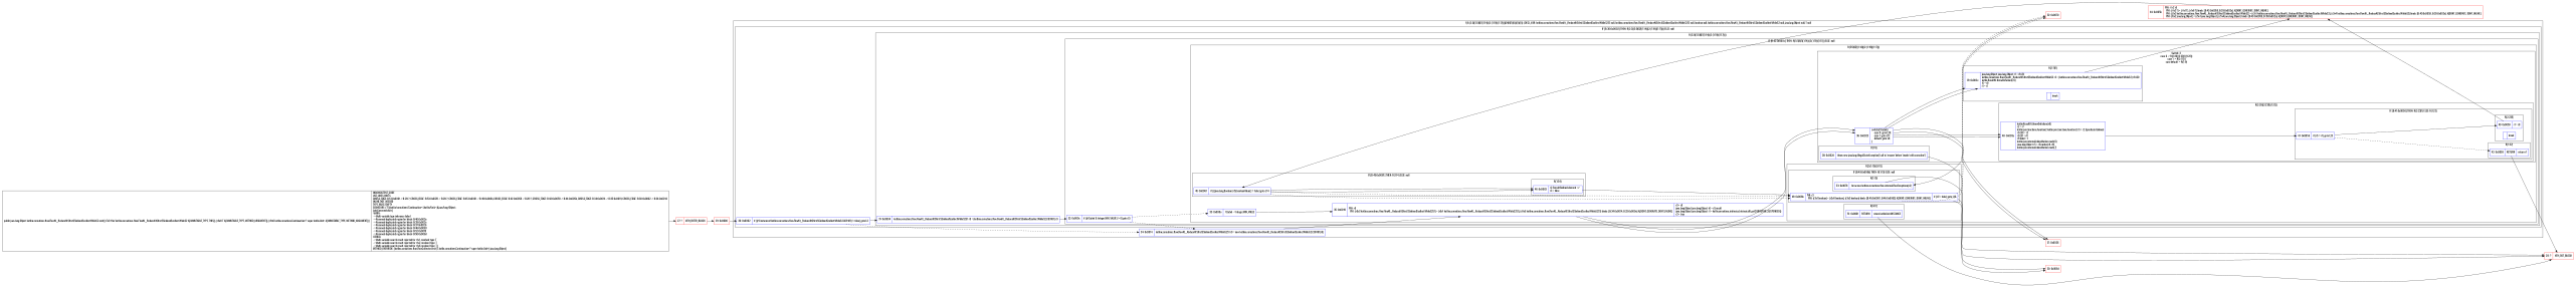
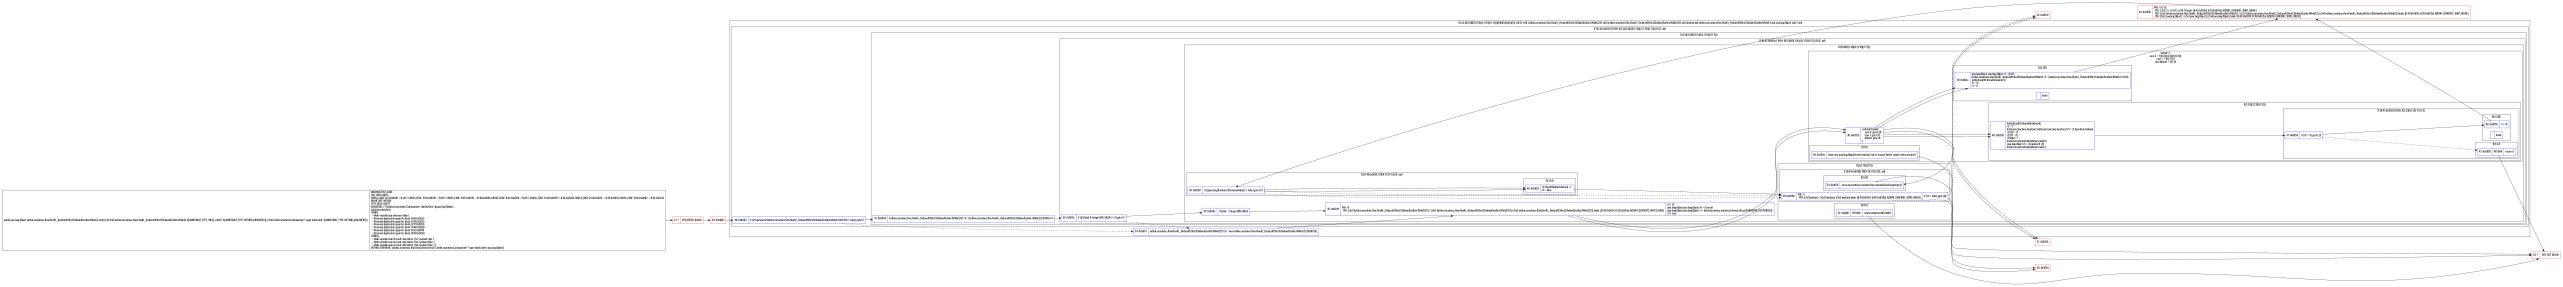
  digraph {
    fontname=Oswald
    rankdir=LR
    node [color=blue fontname=Oswald shape=record]
    edge [fontname=Oswald]
    n1 [label="{43\:\ 0x0059|r1 = r8\l}"]
    n2 [label="{|break\l}"]
    n3 [label="{42\:\ 0x0058|RETURN\l|return r1\l}"]
    n4 [label="{41\:\ 0x0056|if (r5 != r1) goto L23\l}"]
    n5 [label="{40\:\ 0x003a|kotlin.ResultKt.throwOnFailure(r0)\lr2 = r7\lkotlin.jvm.functions.Function2 kotlin.jvm.functions.Function2 r5 = r2.$predicate$inlined\lr9.L$0 = r2\lr9.L$1 = r8\lr9.label = 1\lkotlin.jvm.internal.InlineMarker.mark(6)\ljava.lang.Object r5 = r5.invoke(r8, r9)\lkotlin.jvm.internal.InlineMarker.mark(7)\l}"]
    n6 [label="{39\:\ 0x002e|java.lang.Object java.lang.Object r1 = r9.L$1\lkotlinx.coroutines.flow.FlowKt__ReduceKt$first$$inlined$collectWhile$2 r2 = (kotlinx.coroutines.flow.FlowKt__ReduceKt$first$$inlined$collectWhile$2) r9.L$0\lkotlin.ResultKt.throwOnFailure(r0)\lr5 = r0\lr1 = r1\l}"]
    n7 [label="{|break\l}"]
    n8 [label="{38\:\ 0x002d|throw new java.lang.IllegalStateException(\"call to 'resume' before 'invoke' with coroutine\")\l}"]
    n9 [label="{36\:\ 0x0023|switch(r9.label) \{\l    case 0: goto L20;\l    case 1: goto L11;\l    default: goto L8;\l\}\l}"]
    n10 [label="{46\:\ 0x0063|r2.$result$inlined.element = r1\lr3 = false\l}"]
    n11 [label="{45\:\ 0x0061|if (((java.lang.Boolean) r5).booleanValue() != false) goto L14\l}"]
    n12 [label="{53\:\ 0x0078|throw new kotlinx.coroutines.flow.internal.FlowExceptions(r2)\l}"]
    n13 [label="{49\:\ 0x006b|PHI: r3 \l  PHI: (r3v1 boolean) = (r3v0 boolean), (r3v3 boolean) binds: [B:45:0x0061, B:46:0x0063] A[DONT_GENERATE, DONT_INLINE]\l|if (r3 != false) goto L16\l}"]
    n14 [label="{51\:\ 0x006f|RETURN\l|return kotlin.Unit.INSTANCE\l}"]
    n15 [label="{33\:\ 0x000e|r0.label \-= Integer.MIN_VALUE\l}"]
    n16 [label="{35\:\ 0x0019|PHI: r0 \l  PHI: (r0v2 kotlinx.coroutines.flow.FlowKt__ReduceKt$first$$inlined$collectWhile$2$1) = (r0v1 kotlinx.coroutines.flow.FlowKt__ReduceKt$first$$inlined$collectWhile$2$1), (r0v5 kotlinx.coroutines.flow.FlowKt__ReduceKt$first$$inlined$collectWhile$2$1) binds: [B:34:0x0014, B:33:0x000e] A[DONT_GENERATE, DONT_INLINE]\l|r9 = r0\ljava.lang.Object java.lang.Object r0 = r9.result\ljava.lang.Object java.lang.Object r1 = kotlin.coroutines.intrinsics.IntrinsicsKt.getCOROUTINE_SUSPENDED()\lr3 = true\l}"]
    n17 [label="{32\:\ 0x000c|if ((r0.label & Integer.MIN_VALUE) != 0) goto L5\l}"]
    n18 [label="{31\:\ 0x0004|kotlinx.coroutines.flow.FlowKt__ReduceKt$first$$inlined$collectWhile$2$1 r0 = (kotlinx.coroutines.flow.FlowKt__ReduceKt$first$$inlined$collectWhile$2.C09181) r9\l}"]
    n19 [label="{30\:\ 0x0002|if ((r9 instanceof kotlinx.coroutines.flow.FlowKt__ReduceKt$first$$inlined$collectWhile$2.C09181) != false) goto L3\l}"]
    n20 [label="{34\:\ 0x0014|kotlinx.coroutines.flow.FlowKt__ReduceKt$first$$inlined$collectWhile$2$1 r0 = new kotlinx.coroutines.flow.FlowKt__ReduceKt$first$$inlined$collectWhile$2.C09181(r9)\l}"]
    n21 [color=red label="{44\:\ 0x005b|PHI: r1 r2 r5 \l  PHI: (r1v2 T) = (r1v1 T), (r1v8 T) binds: [B:43:0x0059, B:39:0x002e] A[DONT_GENERATE, DONT_INLINE]\l  PHI: (r2v2 kotlinx.coroutines.flow.FlowKt__ReduceKt$first$$inlined$collectWhile$2) = (r2v1 kotlinx.coroutines.flow.FlowKt__ReduceKt$first$$inlined$collectWhile$2), (r2v4 kotlinx.coroutines.flow.FlowKt__ReduceKt$first$$inlined$collectWhile$2) binds: [B:43:0x0059, B:39:0x002e] A[DONT_GENERATE, DONT_INLINE]\l  PHI: (r5v2 java.lang.Object) = (r5v1 java.lang.Object), (r5v4 java.lang.Object) binds: [B:43:0x0059, B:39:0x002e] A[DONT_GENERATE, DONT_INLINE]\l}"]
    n22 [color=red label="{28\:\ ?|MTH_EXIT_BLOCK\l}"]
    n23 [color=red label="{37\:\ 0x0026}"]
    n24 [color=red label="{50\:\ 0x006d}"]
    n25 [color=red label="{52\:\ 0x0070}"]
    n26 [color=red label="{27\:\ ?|MTH_ENTER_BLOCK\l}"]
    n27 [color=red label="{29\:\ 0x0000}"]
    n28 [label="{public java.lang.Object kotlinx.coroutines.flow.FlowKt__ReduceKt$first$$inlined$collectWhile$2.emit((r7v0 'this' kotlinx.coroutines.flow.FlowKt__ReduceKt$first$$inlined$collectWhile$2 A[IMMUTABLE_TYPE, THIS]), (r8v0 T A[IMMUTABLE_TYPE, METHOD_ARGUMENT]), (r9v0 kotlin.coroutines.Continuation\<? super kotlin.Unit\> A[IMMUTABLE_TYPE, METHOD_ARGUMENT]))  | INCONSISTENT_CODE\lUSE_LINES_HINTS\lCROSS_EDGE: B:51:0x006f \-\> B:28:?, CROSS_EDGE: B:53:0x0078 \-\> B:28:?, CROSS_EDGE: B:45:0x0061 \-\> B:49:0x006b, CROSS_EDGE: B:42:0x0058 \-\> B:28:?, CROSS_EDGE: B:43:0x0059 \-\> B:44:0x005b, CROSS_EDGE: B:34:0x0014 \-\> B:35:0x0019, CROSS_EDGE: B:30:0x0002 \-\> B:34:0x0014\lINLINE_NOT_NEEDED\lTYPE_VARS: EMPTY\lSIGNATURE: (TT;Lkotlin\/coroutines\/Continuation\<\-Lkotlin\/Unit;\>;)Ljava\/lang\/Object;\lJadxCommentsAttr\{\l WARN: \l \-\> Multi\-variable type inference failed\l \-\> Removed duplicated region for block: B:40:0x003a \l \-\> Removed duplicated region for block: B:39:0x002e \l \-\> Removed duplicated region for block: B:37:0x0026 \l \-\> Removed duplicated region for block: B:46:0x0063 \l \-\> Removed duplicated region for block: B:52:0x0070 \l \-\> Removed duplicated region for block: B:50:0x006d \l DEBUG: \l \-\> Multi\-variable search result rejected for r1v1, resolved type: T\l \-\> Multi\-variable search result rejected for r1v2, resolved type: T\l \-\> Multi\-variable search result rejected for r1v8, resolved type: T\}\lMETHOD_OVERRIDE: [kotlinx.coroutines.flow.FlowCollector.emit(T, kotlin.coroutines.Continuation\<? super kotlin.Unit\>):java.lang.Object]\l}" color=""]
    subgraph cluster_1 {
      label="R(6:(2:3|(5:5|6|7|(1:14)|(2:(1:19)|(1:17))))|24|6|7|(0)|(0)(0)) | DECL_VAR: kotlinx.coroutines.flow.FlowKt__ReduceKt$first$$inlined$collectWhile$2$1 null, kotlinx.coroutines.flow.FlowKt__ReduceKt$first$$inlined$collectWhile$2$1 null, boolean null, kotlinx.coroutines.flow.FlowKt__ReduceKt$first$$inlined$collectWhile$2 null, java.lang.Object null, T null\l"
      n20
      subgraph cluster_2 {
        label="IF [B:30:0x0002] THEN: R(2:3|(5:5|6|7|(1:14)|(2:(1:19)|(1:17)))) ELSE: null"
        n19
        subgraph cluster_3 {
          label="R(2:3|(5:5|6|7|(1:14)|(2:(1:19)|(1:17))))"
          n18
          subgraph cluster_4 {
            label="IF [B:32:0x000c] THEN: R(5:5|6|7|(1:14)|(2:(1:19)|(1:17))) ELSE: null"
            n17
            subgraph cluster_5 {
              label="R(5:5|6|7|(1:14)|(2:(1:19)|(1:17)))"
              n15
              n16
              subgraph cluster_6 {
                label="Switch: 3\n case 0 -> R(2:20|(2:23|1)(1:22))\n case 1 -> R(2:11|1)\n case default -> R(1:9)"
                n9
                subgraph cluster_7 {
                  label="R(2:20|(2:23|1)(1:22))"
                  n5
                  subgraph cluster_8 {
                    label="IF [B:41:0x0056] THEN: R(2:23|1) ELSE: R(1:22)"
                    n4
                    subgraph cluster_9 {
                      label="R(2:23|1)"
                      n1
                      n2
                    }
                    subgraph cluster_10 {
                      label="R(1:22)"
                      n3
                    }
                  }
                }
                subgraph cluster_11 {
                  label="R(2:11|1)"
                  n6
                  n7
                }
                subgraph cluster_12 {
                  label="R(1:9)"
                  n8
                }
              }
              subgraph cluster_13 {
                label="IF [B:45:0x0061] THEN: R(1:14) ELSE: null"
                n11
                subgraph cluster_14 {
                  label="R(1:54)"
                  n10
                }
              }
              subgraph cluster_15 {
                label="R(2:(1:19)|(1:17))"
                subgraph cluster_16 {
                  label="IF [B:49:0x006b] THEN: R(1:19) ELSE: null"
                  n13
                  subgraph cluster_17 {
-                   label="R(1:19)"
+                   label="R(5:19)"
                    n12
                  }
                }
                subgraph cluster_18 {
                  label="R(4:17)"
                  n14
                }
              }
            }
          }
        }
      }
      subgraph cluster_19 {
        label="Switch: 0"
      }
      subgraph cluster_20 {
        label="IF [B:45:0x0061] THEN: R(0) ELSE: null"
        subgraph cluster_21 {
          label="R(0)"
        }
      }
      subgraph cluster_22 {
        label="IF [B:49:0x006b] THEN: R(0) ELSE: R(0)"
        subgraph cluster_23 {
          label="R(0)"
        }
        subgraph cluster_24 {
          label="R(0)"
        }
      }
    }
    n1 -> n21
    n3 -> n22
    n4 -> n1
    n4 -> n3 [style=dashed]
    n5 -> n4
    n6 -> n21
    n8 -> n22
    n9 -> n5
    n9 -> n5
    n9 -> n6
    n9 -> n6
    n9 -> n23
    n9 -> n23
    n10 -> n13
    n11 -> n10
    n11 -> n10
    n11 -> n13 [style=dashed]
    n11 -> n13 [style=dashed]
    n12 -> n22
    n13 -> n24
    n13 -> n24
    n13 -> n25 [style=dashed]
    n13 -> n25 [style=dashed]
    n14 -> n22
    n15 -> n16
    n16 -> n9
    n16 -> n9
-   n17 -> n15 [style=dashed]
+   n17 -> n15
    n17 -> n20 [style=dashed]
    n18 -> n17
    n19 -> n18
    n19 -> n20 [style=dashed]
    n20 -> n16
    n21 -> n11
    n25 -> n12
    n26 -> n27
    n27 -> n19
    n28 -> n26
  }
